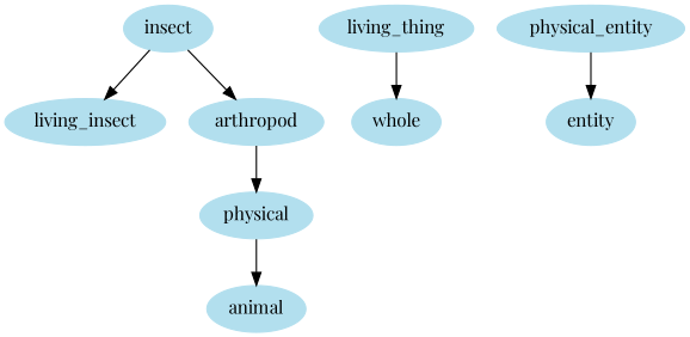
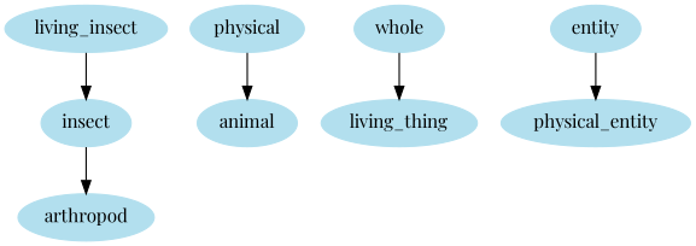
  digraph {
    fontname="Playfair Display"
    node [color=lightblue2 fontname="Playfair Display" style=filled]
    edge [fontname="Playfair Display"]
    n1 [label=living_insect]
    insect
    arthropod
    n4 [label=physical]
    animal
    living_thing
    whole
    physical_entity
    entity
-   insect -> n1
+   n1 -> insect
    insect -> arthropod
-   arthropod -> n4
    n4 -> animal
-   living_thing -> whole
-   physical_entity -> entity
+   whole -> living_thing
+   entity -> physical_entity
  }
